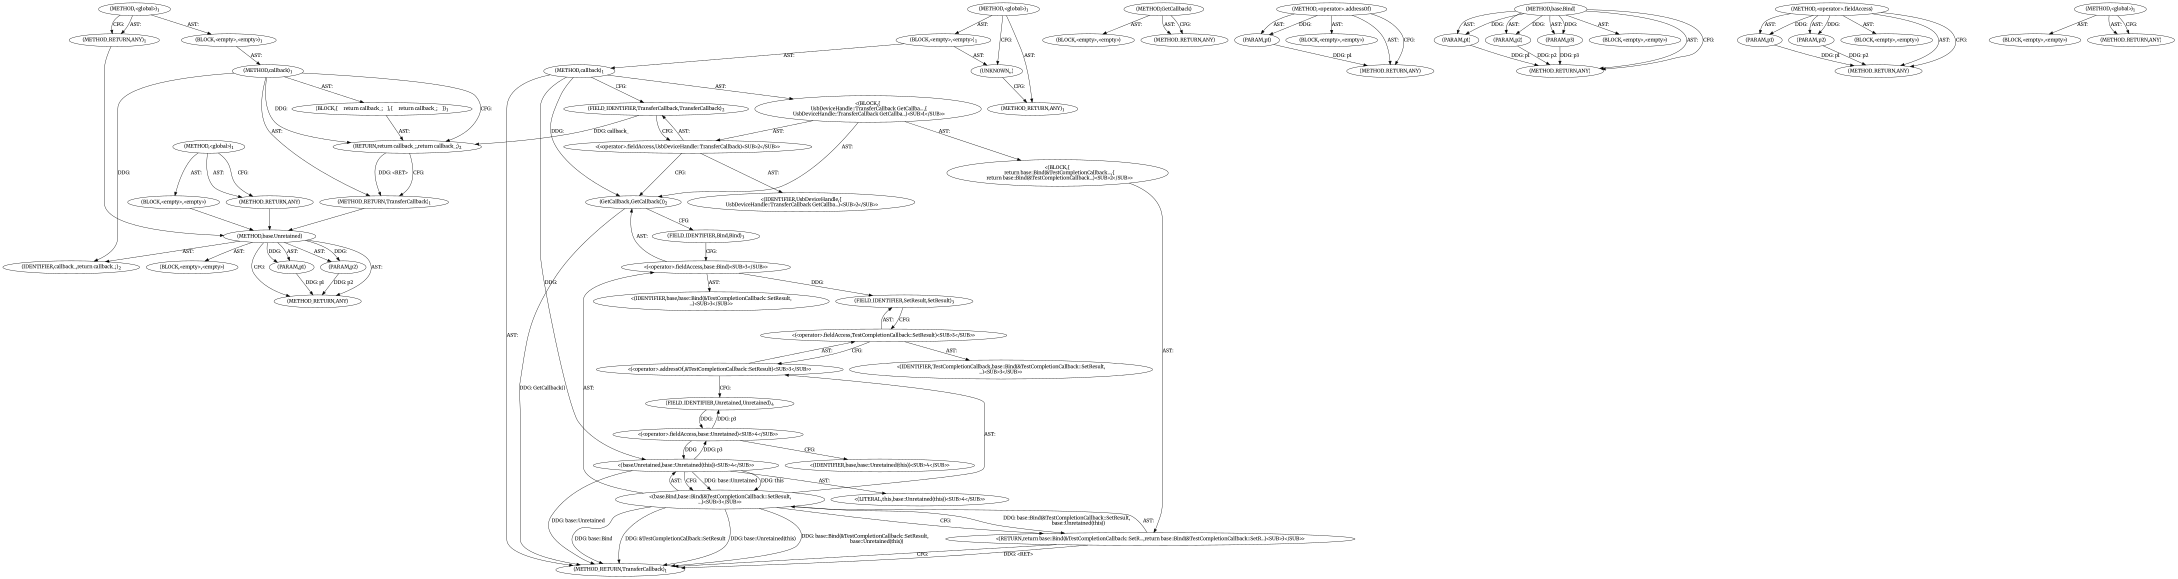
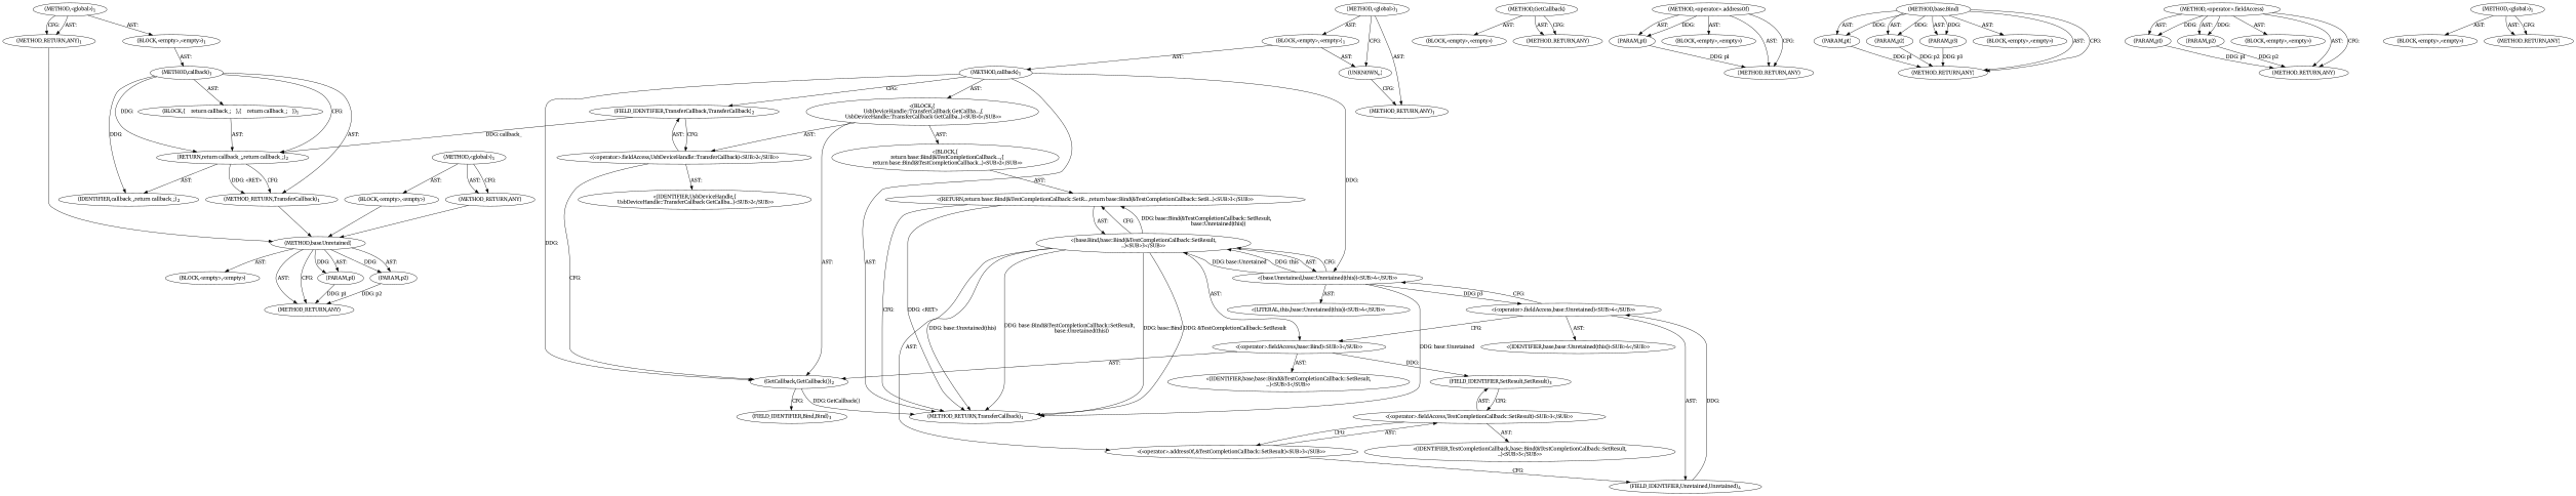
  digraph {
    fontname=Merriweather
    node [fontname=Merriweather]
    edge [fontname=Merriweather]
    n1 [label=<(METHOD,&lt;global&gt;)<SUB>1</SUB>>]
    n2 [label=<(BLOCK,&lt;empty&gt;,&lt;empty&gt;)<SUB>1</SUB>>]
    n3 [label=<(METHOD_RETURN,ANY)<SUB>1</SUB>>]
    n4 [label=<(METHOD,callback)<SUB>1</SUB>>]
    n5 [label=<(METHOD,base.Unretained)>]
    n6 [label=<(BLOCK,{     return callback_;    },{     return callback_;    })<SUB>1</SUB>>]
    n7 [label=<(RETURN,return callback_;,return callback_;)<SUB>2</SUB>>]
    n8 [label=<(IDENTIFIER,callback_,return callback_;)<SUB>2</SUB>>]
    n9 [label=<(METHOD_RETURN,TransferCallback)<SUB>1</SUB>>]
    n10 [label=<(PARAM,p1)>]
    n11 [label=<(PARAM,p2)>]
    n12 [label=<(BLOCK,&lt;empty&gt;,&lt;empty&gt;)>]
    n13 [label=<(METHOD_RETURN,ANY)>]
    n14 [label=<(METHOD,&lt;global&gt;)<SUB>1</SUB>>]
    n15 [label=<(BLOCK,&lt;empty&gt;,&lt;empty&gt;)>]
    n16 [label=<(METHOD_RETURN,ANY)>]
    n17 [label=<(METHOD,&lt;global&gt;)<SUB>1</SUB>>]
    n18 [label=<(BLOCK,&lt;empty&gt;,&lt;empty&gt;)<SUB>1</SUB>>]
    n19 [label=<(UNKNOWN,,)>]
    n20 [label=<(METHOD_RETURN,ANY)<SUB>1</SUB>>]
    n21 [label=<(METHOD,callback)<SUB>1</SUB>>]
    n22 [label="<(BLOCK,{\n  UsbDeviceHandle::TransferCallback GetCallba...,{\n  UsbDeviceHandle::TransferCallback GetCallba...)<SUB>1</SUB>>"]
    n23 [label=<(FIELD_IDENTIFIER,TransferCallback,TransferCallback)<SUB>2</SUB>>]
    n24 [label=<(GetCallback,GetCallback())<SUB>2</SUB>>]
    n25 [label="<(base.Unretained,base::Unretained(this))<SUB>4</SUB>>"]
    n26 [label=<(METHOD_RETURN,TransferCallback)<SUB>1</SUB>>]
    n27 [label="<(&lt;operator&gt;.fieldAccess,UsbDeviceHandle::TransferCallback)<SUB>2</SUB>>"]
    n28 [label="<(BLOCK,{\n    return base::Bind(&amp;TestCompletionCallback...,{\n    return base::Bind(&amp;TestCompletionCallback...)<SUB>2</SUB>>"]
    n29 [label=<(FIELD_IDENTIFIER,Bind,Bind)<SUB>3</SUB>>]
    n30 [label="<(base.Bind,base::Bind(&amp;TestCompletionCallback::SetResult,\n...)<SUB>3</SUB>>"]
    n31 [label="<(&lt;operator&gt;.fieldAccess,base::Unretained)<SUB>4</SUB>>"]
    n32 [label="<(LITERAL,this,base::Unretained(this))<SUB>4</SUB>>"]
    n33 [label="<(IDENTIFIER,UsbDeviceHandle,{\n  UsbDeviceHandle::TransferCallback GetCallba...)<SUB>2</SUB>>"]
    n34 [label="<(RETURN,return base::Bind(&amp;TestCompletionCallback::SetR...,return base::Bind(&amp;TestCompletionCallback::SetR...)<SUB>3</SUB>>"]
    n35 [label="<(&lt;operator&gt;.fieldAccess,base::Bind)<SUB>3</SUB>>"]
    n36 [label="<(&lt;operator&gt;.addressOf,&amp;TestCompletionCallback::SetResult)<SUB>3</SUB>>"]
    n37 [label="<(IDENTIFIER,base,base::Bind(&amp;TestCompletionCallback::SetResult,\n...)<SUB>3</SUB>>"]
    n38 [label=<(FIELD_IDENTIFIER,SetResult,SetResult)<SUB>3</SUB>>]
    n39 [label="<(&lt;operator&gt;.fieldAccess,TestCompletionCallback::SetResult)<SUB>3</SUB>>"]
    n40 [label=<(FIELD_IDENTIFIER,Unretained,Unretained)<SUB>4</SUB>>]
    n41 [label="<(IDENTIFIER,TestCompletionCallback,base::Bind(&amp;TestCompletionCallback::SetResult,\n...)<SUB>3</SUB>>"]
    n42 [label="<(IDENTIFIER,base,base::Unretained(this))<SUB>4</SUB>>"]
    n43 [label=<(METHOD,GetCallback)>]
    n44 [label=<(BLOCK,&lt;empty&gt;,&lt;empty&gt;)>]
    n45 [label=<(METHOD_RETURN,ANY)>]
    n46 [label=<(METHOD,&lt;operator&gt;.addressOf)>]
    n47 [label=<(PARAM,p1)>]
    n48 [label=<(BLOCK,&lt;empty&gt;,&lt;empty&gt;)>]
    n49 [label=<(METHOD_RETURN,ANY)>]
    n50 [label=<(METHOD,base.Bind)>]
    n51 [label=<(PARAM,p1)>]
    n52 [label=<(PARAM,p2)>]
    n53 [label=<(PARAM,p3)>]
    n54 [label=<(BLOCK,&lt;empty&gt;,&lt;empty&gt;)>]
    n55 [label=<(METHOD_RETURN,ANY)>]
    n56 [label=<(METHOD,&lt;operator&gt;.fieldAccess)>]
    n57 [label=<(PARAM,p1)>]
    n58 [label=<(PARAM,p2)>]
    n59 [label=<(BLOCK,&lt;empty&gt;,&lt;empty&gt;)>]
    n60 [label=<(METHOD_RETURN,ANY)>]
    n61 [label=<(METHOD,&lt;global&gt;)<SUB>1</SUB>>]
    n62 [label=<(BLOCK,&lt;empty&gt;,&lt;empty&gt;)>]
    n63 [label=<(METHOD_RETURN,ANY)>]
    n1 -> n2 [label="AST: "]
    n1 -> n3 [label="AST: "]
    n1 -> n3 [label="CFG: "]
    n2 -> n4 [label="AST: "]
    n3 -> n5
    n4 -> n6 [label="AST: "]
    n4 -> n7 [label="CFG: "]
    n4 -> n7 [label="DDG: "]
    n4 -> n8 [label="DDG: "]
    n4 -> n9 [label="AST: "]
    n5 -> n10 [label="AST: "]
    n5 -> n10 [label="DDG: "]
    n5 -> n11 [label="AST: "]
    n5 -> n11 [label="DDG: "]
    n5 -> n12 [label="AST: "]
    n5 -> n13 [label="AST: "]
    n5 -> n13 [label="CFG: "]
    n6 -> n7 [label="AST: "]
-   n5 -> n8 [label="AST: "]
+   n7 -> n8 [label="AST: "]
    n7 -> n9 [label="CFG: "]
    n7 -> n9 [label="DDG: &lt;RET&gt;"]
    n9 -> n5
    n10 -> n13 [label="DDG: p1"]
    n11 -> n13 [label="DDG: p2"]
    n14 -> n15 [label="AST: "]
    n14 -> n16 [label="AST: "]
    n14 -> n16 [label="CFG: "]
    n15 -> n5
    n16 -> n5
    n17 -> n18 [label="AST: "]
    n17 -> n19 [label="CFG: "]
    n17 -> n20 [label="AST: "]
    n18 -> n19 [label="AST: "]
    n18 -> n21 [label="AST: "]
    n19 -> n20 [label="CFG: "]
    n21 -> n22 [label="AST: "]
    n21 -> n23 [label="CFG: "]
    n21 -> n24 [label="DDG: "]
    n21 -> n25 [label="DDG: "]
    n21 -> n26 [label="AST: "]
    n22 -> n24 [label="AST: "]
    n22 -> n27 [label="AST: "]
    n22 -> n28 [label="AST: "]
    n23 -> n7 [label="DDG: callback_"]
    n23 -> n27 [label="CFG: "]
    n24 -> n26 [label="DDG: GetCallback()"]
    n24 -> n29 [label="CFG: "]
    n25 -> n26 [label="DDG: base::Unretained"]
    n25 -> n30 [label="CFG: "]
    n25 -> n30 [label="DDG: base::Unretained"]
    n25 -> n30 [label="DDG: this"]
    n25 -> n31 [label="DDG: p3"]
    n25 -> n32 [label="AST: "]
    n27 -> n23 [label="AST: "]
    n27 -> n24 [label="CFG: "]
    n27 -> n33 [label="AST: "]
    n28 -> n34 [label="AST: "]
-   n29 -> n35 [label="CFG: "]
+   n31 -> n35 [label="CFG: "]
    n30 -> n25 [label="AST: "]
    n30 -> n26 [label="DDG: base::Bind"]
    n30 -> n26 [label="DDG: &amp;TestCompletionCallback::SetResult"]
    n30 -> n26 [label="DDG: base::Unretained(this)"]
    n30 -> n26 [label="DDG: base::Bind(&amp;TestCompletionCallback::SetResult,\n                      base::Unretained(this))"]
    n30 -> n34 [label="CFG: "]
    n30 -> n34 [label="DDG: base::Bind(&amp;TestCompletionCallback::SetResult,\n                      base::Unretained(this))"]
    n30 -> n35 [label="AST: "]
    n30 -> n36 [label="AST: "]
-   n31 -> n25 [label="DDG: "]
-   n31 -> n40 [label="DDG: p3"]
-   n31 -> n42 [label="CFG: "]
+   n31 -> n25 [label="CFG: "]
+   n31 -> n40 [label="AST: "]
+   n31 -> n42 [label="AST: "]
    n34 -> n26 [label="CFG: "]
    n34 -> n26 [label="DDG: &lt;RET&gt;"]
    n34 -> n30 [label="AST: "]
    n35 -> n24 [label="AST: "]
    n35 -> n37 [label="AST: "]
    n35 -> n38 [label="DDG: "]
    n36 -> n39 [label="AST: "]
    n36 -> n40 [label="CFG: "]
    n38 -> n39 [label="CFG: "]
    n39 -> n36 [label="CFG: "]
    n39 -> n38 [label="AST: "]
    n39 -> n41 [label="AST: "]
    n40 -> n31 [label="DDG: "]
    n43 -> n44 [label="AST: "]
    n43 -> n45 [label="AST: "]
    n43 -> n45 [label="CFG: "]
    n46 -> n47 [label="AST: "]
    n46 -> n47 [label="DDG: "]
    n46 -> n48 [label="AST: "]
    n46 -> n49 [label="AST: "]
    n46 -> n49 [label="CFG: "]
    n47 -> n49 [label="DDG: p1"]
    n50 -> n51 [label="AST: "]
    n50 -> n51 [label="DDG: "]
    n50 -> n52 [label="AST: "]
    n50 -> n52 [label="DDG: "]
    n50 -> n53 [label="AST: "]
    n50 -> n53 [label="DDG: "]
    n50 -> n54 [label="AST: "]
    n50 -> n55 [label="AST: "]
    n50 -> n55 [label="CFG: "]
    n51 -> n55 [label="DDG: p1"]
    n52 -> n55 [label="DDG: p2"]
    n53 -> n55 [label="DDG: p3"]
    n56 -> n57 [label="AST: "]
    n56 -> n57 [label="DDG: "]
    n56 -> n58 [label="AST: "]
    n56 -> n58 [label="DDG: "]
    n56 -> n59 [label="AST: "]
    n56 -> n60 [label="AST: "]
    n56 -> n60 [label="CFG: "]
    n57 -> n60 [label="DDG: p1"]
    n58 -> n60 [label="DDG: p2"]
    n61 -> n62 [label="AST: "]
    n61 -> n63 [label="AST: "]
    n61 -> n63 [label="CFG: "]
  }
